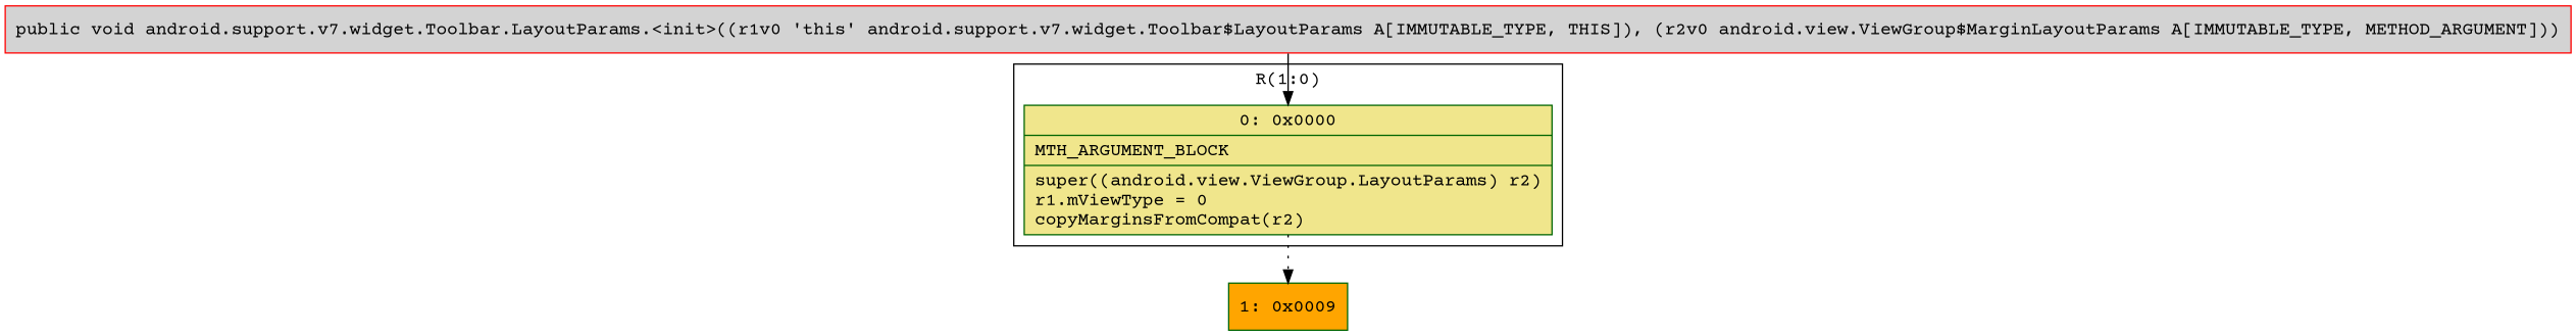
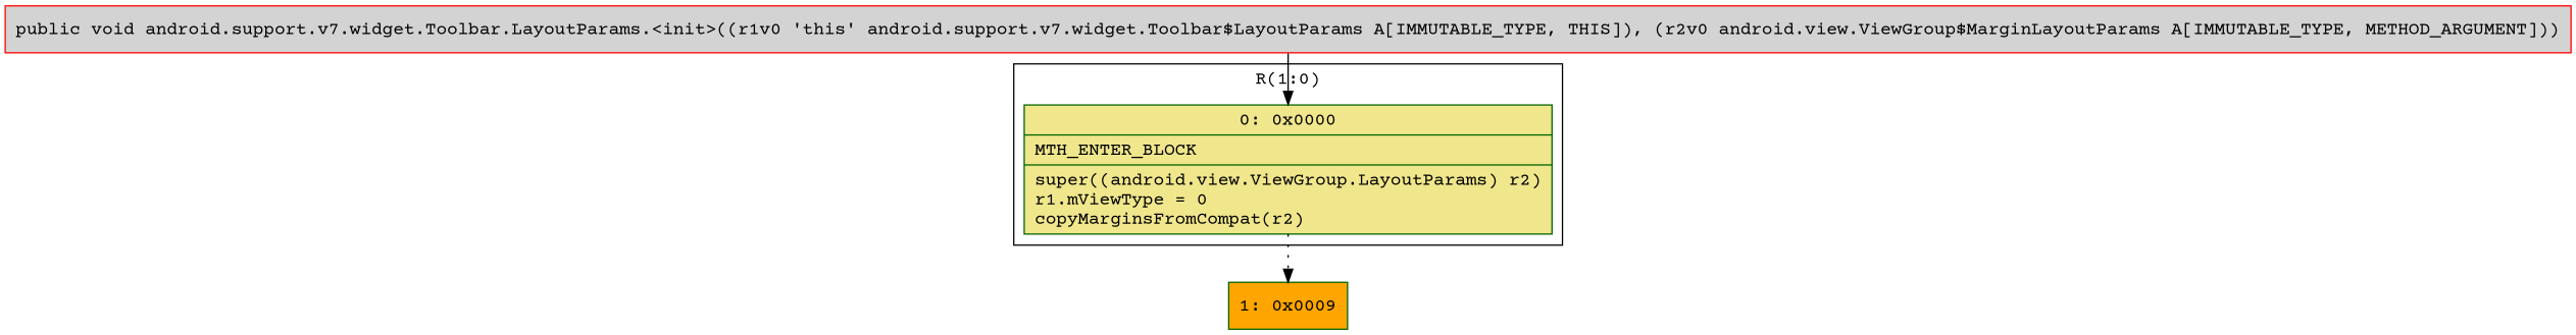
  digraph {
    fontname="Courier Prime"
    node [color=darkgreen shape=record style=filled fontname="Courier Prime"]
    edge [fontname="Courier Prime"]
-   n1 [label="{0\:\ 0x0000|MTH_ARGUMENT_BLOCK\l|super((android.view.ViewGroup.LayoutParams) r2)\lr1.mViewType = 0\lcopyMarginsFromCompat(r2)\l}" fillcolor=khaki]
+   n1 [label="{0\:\ 0x0000|MTH_ENTER_BLOCK\l|super((android.view.ViewGroup.LayoutParams) r2)\lr1.mViewType = 0\lcopyMarginsFromCompat(r2)\l}" fillcolor=khaki]
    n2 [label="{1\:\ 0x0009}" fillcolor=orange]
    n3 [label="{public void android.support.v7.widget.Toolbar.LayoutParams.\<init\>((r1v0 'this' android.support.v7.widget.Toolbar$LayoutParams A[IMMUTABLE_TYPE, THIS]), (r2v0 android.view.ViewGroup$MarginLayoutParams A[IMMUTABLE_TYPE, METHOD_ARGUMENT])) }" fillcolor=lightgrey color=red]
    subgraph cluster_1 {
      label="R(1:0)"
      n1
    }
    n1 -> n2 [style=dotted]
    n3 -> n1 [style=solid]
  }
